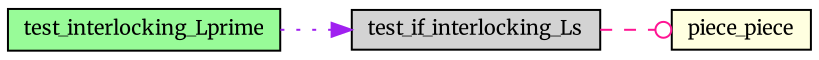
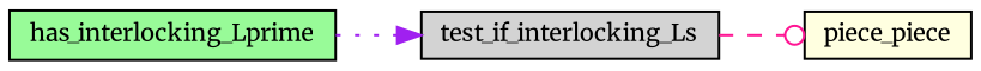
  digraph {
    fontname=Merriweather
    rankdir=LR
    node [color=black fontname=Merriweather fontsize=10 shape=record style=filled]
    edge [fontname=Merriweather fontsize=10 labelfontname=Helvetica labelfontsize=10]
-   n1 [fillcolor=palegreen fontcolor=black height=0.2 label=test_interlocking_Lprime width=0.4]
+   n1 [fillcolor=palegreen fontcolor=black height=0.2 label=has_interlocking_Lprime width=0.4]
    n2 [fillcolor=lightgrey height=0.2 label=test_if_interlocking_Ls width=0.4]
    n3 [fillcolor=lightyellow height=0.2 label=piece_piece width=0.4]
    n1 -> n2 [arrowhead=normal color=purple style=dotted]
    n2 -> n3 [arrowhead=odot color=deeppink style=dashed]
  }
